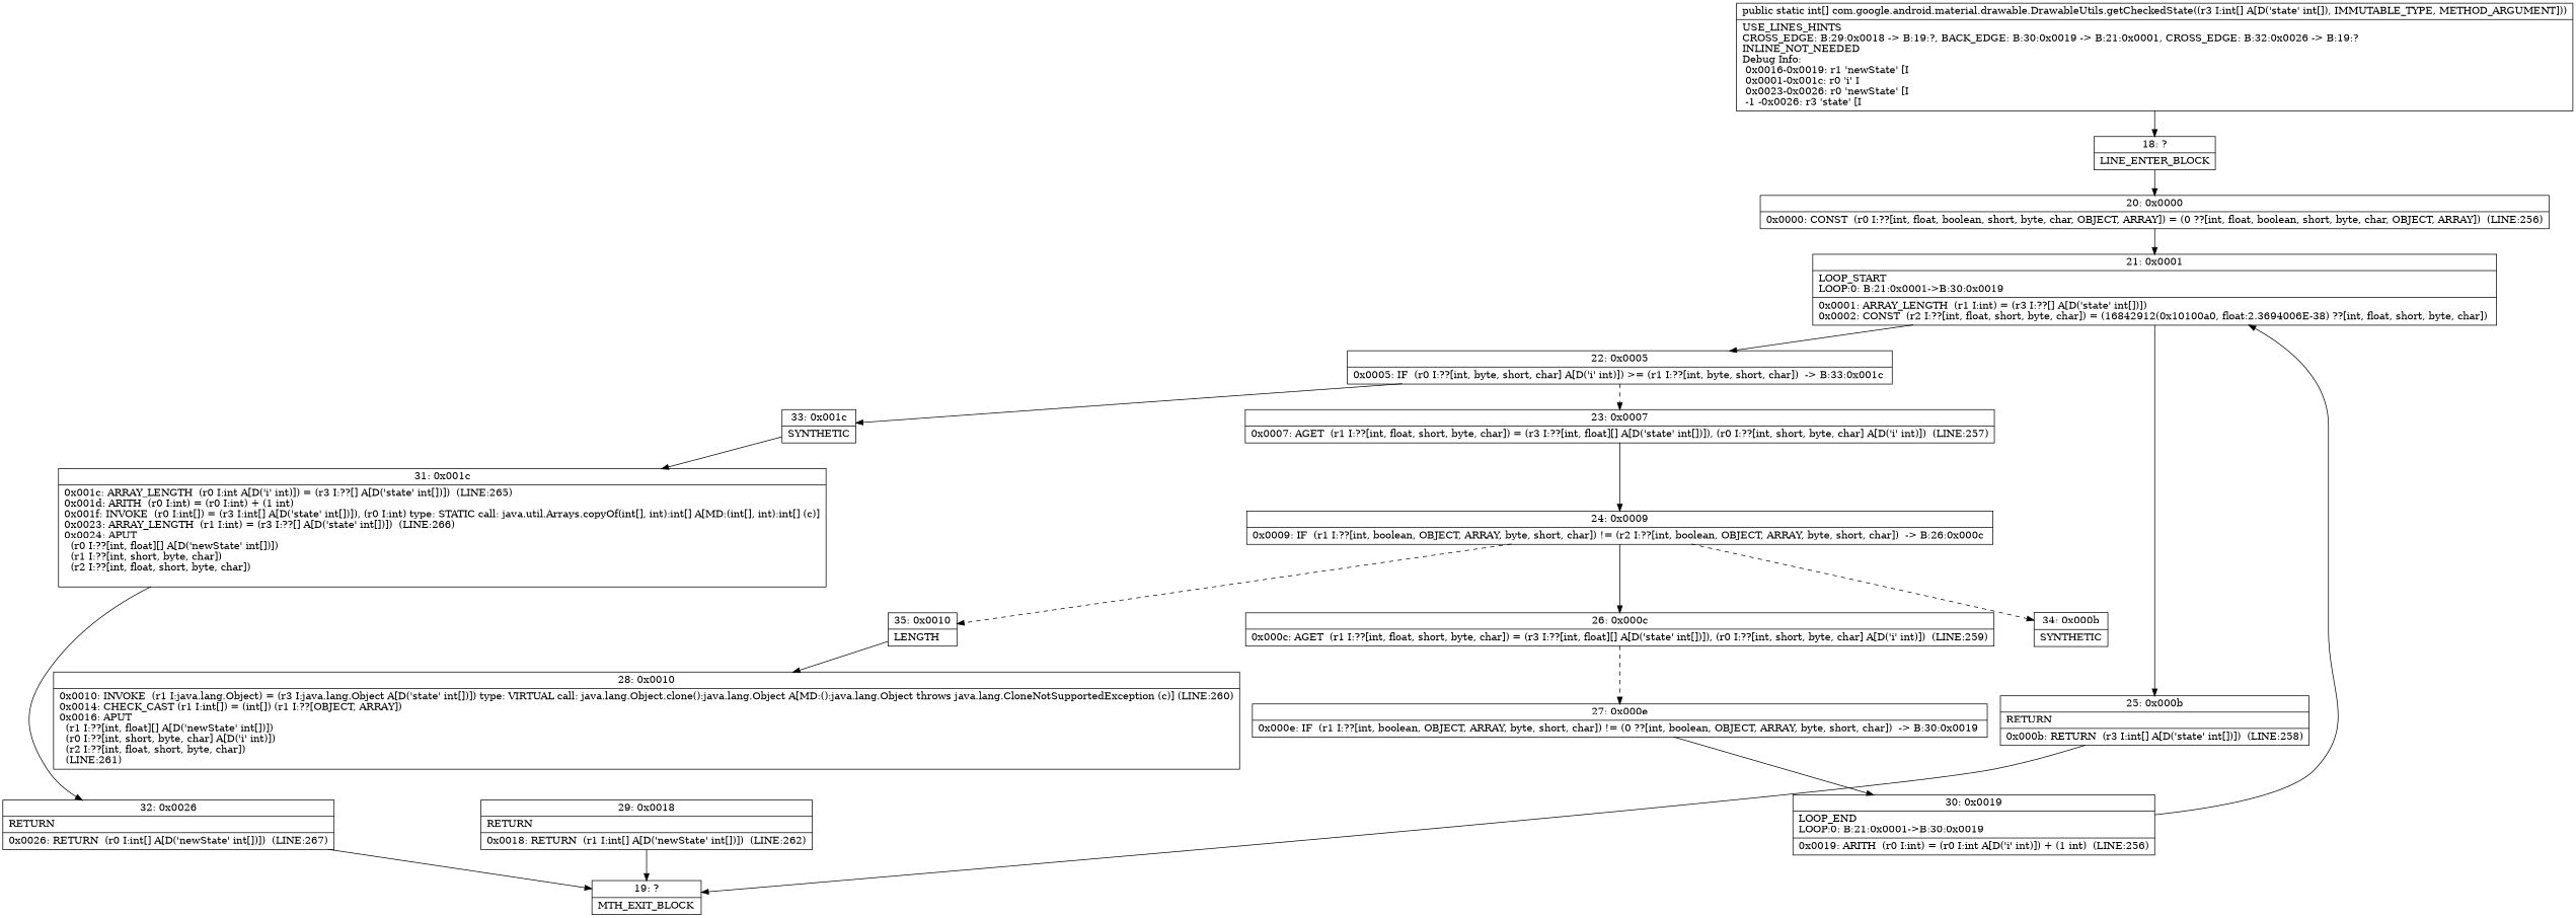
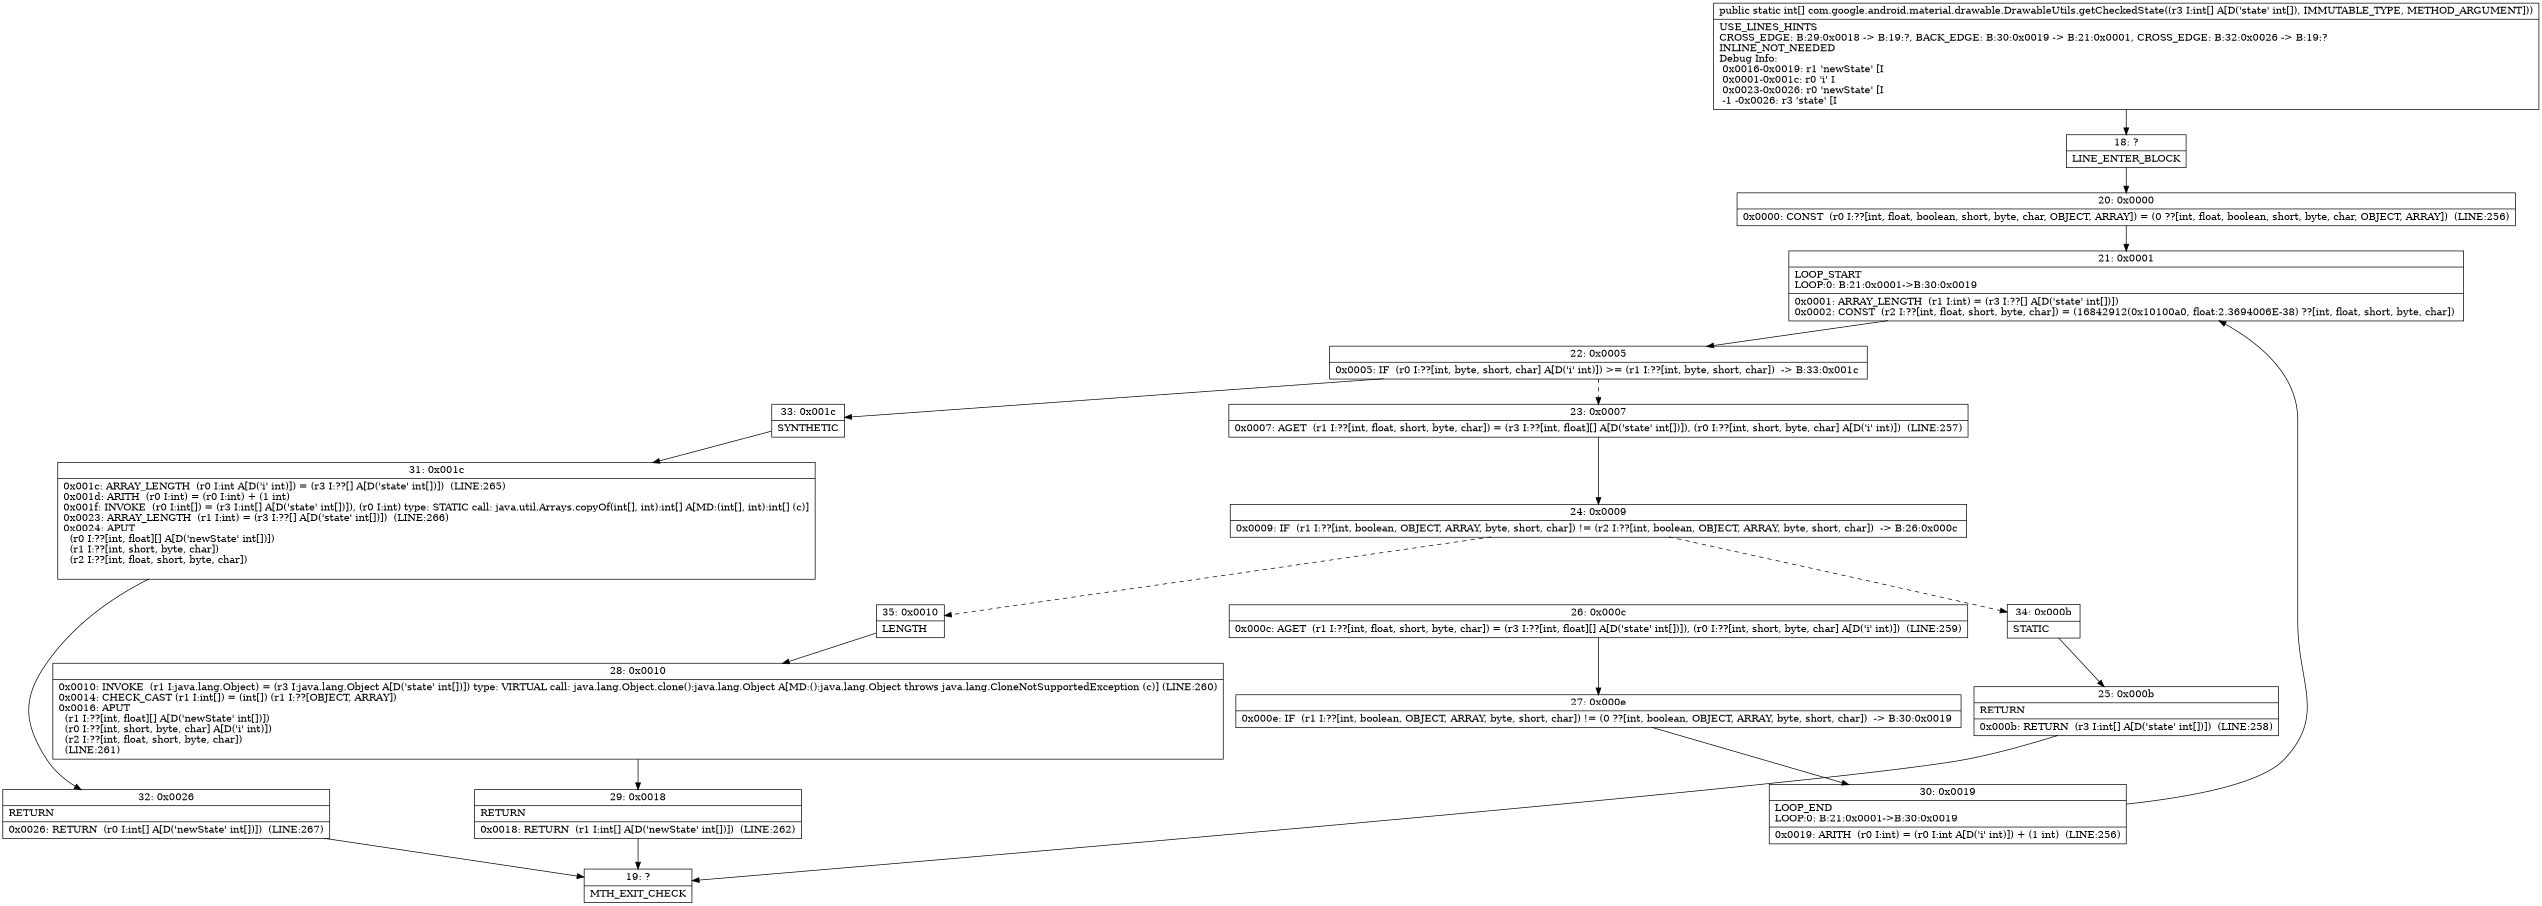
  digraph {
    node [shape=record]
    n1 [label="{18\:\ ?|LINE_ENTER_BLOCK\l}"]
    n2 [label="{20\:\ 0x0000|0x0000: CONST  (r0 I:??[int, float, boolean, short, byte, char, OBJECT, ARRAY]) = (0 ??[int, float, boolean, short, byte, char, OBJECT, ARRAY])  (LINE:256)\l}"]
    n3 [label="{21\:\ 0x0001|LOOP_START\lLOOP:0: B:21:0x0001\-\>B:30:0x0019\l|0x0001: ARRAY_LENGTH  (r1 I:int) = (r3 I:??[] A[D('state' int[])]) \l0x0002: CONST  (r2 I:??[int, float, short, byte, char]) = (16842912(0x10100a0, float:2.3694006E\-38) ??[int, float, short, byte, char]) \l}"]
    n4 [label="{22\:\ 0x0005|0x0005: IF  (r0 I:??[int, byte, short, char] A[D('i' int)]) \>= (r1 I:??[int, byte, short, char])  \-\> B:33:0x001c \l}"]
    n5 [label="{23\:\ 0x0007|0x0007: AGET  (r1 I:??[int, float, short, byte, char]) = (r3 I:??[int, float][] A[D('state' int[])]), (r0 I:??[int, short, byte, char] A[D('i' int)])  (LINE:257)\l}"]
    n6 [label="{33\:\ 0x001c|SYNTHETIC\l}"]
    n7 [label="{24\:\ 0x0009|0x0009: IF  (r1 I:??[int, boolean, OBJECT, ARRAY, byte, short, char]) != (r2 I:??[int, boolean, OBJECT, ARRAY, byte, short, char])  \-\> B:26:0x000c \l}"]
    n8 [label="{31\:\ 0x001c|0x001c: ARRAY_LENGTH  (r0 I:int A[D('i' int)]) = (r3 I:??[] A[D('state' int[])])  (LINE:265)\l0x001d: ARITH  (r0 I:int) = (r0 I:int) + (1 int) \l0x001f: INVOKE  (r0 I:int[]) = (r3 I:int[] A[D('state' int[])]), (r0 I:int) type: STATIC call: java.util.Arrays.copyOf(int[], int):int[] A[MD:(int[], int):int[] (c)]\l0x0023: ARRAY_LENGTH  (r1 I:int) = (r3 I:??[] A[D('state' int[])])  (LINE:266)\l0x0024: APUT  \l  (r0 I:??[int, float][] A[D('newState' int[])])\l  (r1 I:??[int, short, byte, char])\l  (r2 I:??[int, float, short, byte, char])\l \l}"]
    n9 [label="{26\:\ 0x000c|0x000c: AGET  (r1 I:??[int, float, short, byte, char]) = (r3 I:??[int, float][] A[D('state' int[])]), (r0 I:??[int, short, byte, char] A[D('i' int)])  (LINE:259)\l}"]
-   n10 [label="{34\:\ 0x000b|SYNTHETIC\l}"]
+   n10 [label="{34\:\ 0x000b|STATIC\l}"]
    n11 [label="{35\:\ 0x0010|LENGTH\l}"]
    n12 [label="{27\:\ 0x000e|0x000e: IF  (r1 I:??[int, boolean, OBJECT, ARRAY, byte, short, char]) != (0 ??[int, boolean, OBJECT, ARRAY, byte, short, char])  \-\> B:30:0x0019 \l}"]
    n13 [label="{25\:\ 0x000b|RETURN\l|0x000b: RETURN  (r3 I:int[] A[D('state' int[])])  (LINE:258)\l}"]
    n14 [label="{30\:\ 0x0019|LOOP_END\lLOOP:0: B:21:0x0001\-\>B:30:0x0019\l|0x0019: ARITH  (r0 I:int) = (r0 I:int A[D('i' int)]) + (1 int)  (LINE:256)\l}"]
    n15 [label="{28\:\ 0x0010|0x0010: INVOKE  (r1 I:java.lang.Object) = (r3 I:java.lang.Object A[D('state' int[])]) type: VIRTUAL call: java.lang.Object.clone():java.lang.Object A[MD:():java.lang.Object throws java.lang.CloneNotSupportedException (c)] (LINE:260)\l0x0014: CHECK_CAST (r1 I:int[]) = (int[]) (r1 I:??[OBJECT, ARRAY]) \l0x0016: APUT  \l  (r1 I:??[int, float][] A[D('newState' int[])])\l  (r0 I:??[int, short, byte, char] A[D('i' int)])\l  (r2 I:??[int, float, short, byte, char])\l  (LINE:261)\l}"]
    n16 [label="{29\:\ 0x0018|RETURN\l|0x0018: RETURN  (r1 I:int[] A[D('newState' int[])])  (LINE:262)\l}"]
-   n17 [label="{19\:\ ?|MTH_EXIT_BLOCK\l}"]
+   n17 [label="{19\:\ ?|MTH_EXIT_CHECK\l}"]
    n18 [label="{32\:\ 0x0026|RETURN\l|0x0026: RETURN  (r0 I:int[] A[D('newState' int[])])  (LINE:267)\l}"]
    n19 [label="{public static int[] com.google.android.material.drawable.DrawableUtils.getCheckedState((r3 I:int[] A[D('state' int[]), IMMUTABLE_TYPE, METHOD_ARGUMENT]))  | USE_LINES_HINTS\lCROSS_EDGE: B:29:0x0018 \-\> B:19:?, BACK_EDGE: B:30:0x0019 \-\> B:21:0x0001, CROSS_EDGE: B:32:0x0026 \-\> B:19:?\lINLINE_NOT_NEEDED\lDebug Info:\l  0x0016\-0x0019: r1 'newState' [I\l  0x0001\-0x001c: r0 'i' I\l  0x0023\-0x0026: r0 'newState' [I\l  \-1 \-0x0026: r3 'state' [I\l}"]
    n1 -> n2
    n2 -> n3
    n3 -> n4
    n4 -> n5 [style=dashed]
    n4 -> n6
    n5 -> n7
    n6 -> n8
-   n7 -> n9
    n7 -> n10 [style=dashed]
    n7 -> n11 [style=dashed]
    n8 -> n18
-   n9 -> n12 [style=dashed]
-   n3 -> n13
+   n9 -> n12
+   n10 -> n13
    n11 -> n15
    n12 -> n14
    n13 -> n17
    n14 -> n3
+   n15 -> n16
    n16 -> n17
    n18 -> n17
    n19 -> n1
  }
